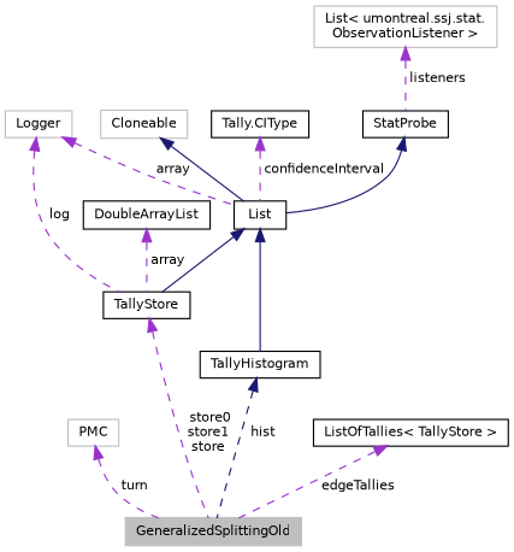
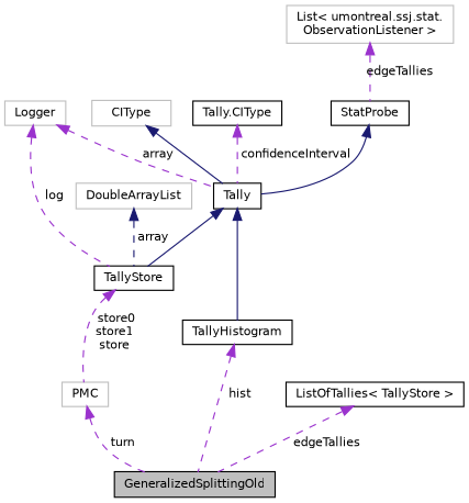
  digraph {
    node [color=black fontname=Helvetica fontsize=10 shape=record]
    edge [color=darkorchid3 dir=back fontname=Helvetica fontsize=10 labelfontname=Helvetica labelfontsize=10 style=dashed]
-   n1 [color=grey75 fillcolor=grey75 fontcolor=black height=0.2 label=GeneralizedSplittingOld style=filled width=0.4]
+   n1 [fillcolor=grey75 fontcolor=black height=0.2 label=GeneralizedSplittingOld style=filled width=0.4]
    n2 [height=0.2 label=TallyStore width=0.4]
-   n3 [height=0.2 label=List width=0.4]
+   n3 [height=0.2 label=Tally width=0.4]
    n4 [height=0.2 label=TallyHistogram width=0.4]
    n5 [height=0.2 label=StatProbe width=0.4]
    n6 [color=grey75 height=0.2 label="List\< umontreal.ssj.stat.\lObservationListener \>" width=0.4]
-   n7 [color=grey75 height=0.2 label=Cloneable width=0.4]
+   n7 [color=grey75 height=0.2 label=CIType width=0.4]
    n8 [color=grey75 height=0.2 label=Logger width=0.4]
    n9 [height=0.2 label="Tally.CIType" width=0.4]
-   n10 [height=0.2 label=DoubleArrayList width=0.4]
+   n10 [color=grey75 height=0.2 label=DoubleArrayList width=0.4]
    n11 [height=0.2 label="ListOfTallies\< TallyStore \>" width=0.4]
    n12 [color=grey75 height=0.2 label=PMC width=0.4]
-   n2 -> n1 [label=" store0\nstore1\nstore"]
+   n2 -> n12 [label=" store0\nstore1\nstore"]
    n3 -> n2 [color=midnightblue style=solid]
    n3 -> n4 [color=midnightblue style=solid]
-   n4 -> n1 [color=midnightblue label=" hist"]
+   n4 -> n1 [label=" hist"]
    n5 -> n3 [color=midnightblue style=solid]
-   n6 -> n5 [label=" listeners"]
+   n6 -> n5 [label=" edgeTallies"]
    n7 -> n3 [color=midnightblue style=solid]
    n8 -> n2 [label=" log"]
    n8 -> n3 [label=" array"]
    n9 -> n3 [label=" confidenceInterval"]
-   n10 -> n2 [label=" array"]
+   n10 -> n2 [color=midnightblue label=" array"]
    n11 -> n1 [label=" edgeTallies"]
    n12 -> n1 [label=" turn"]
  }
